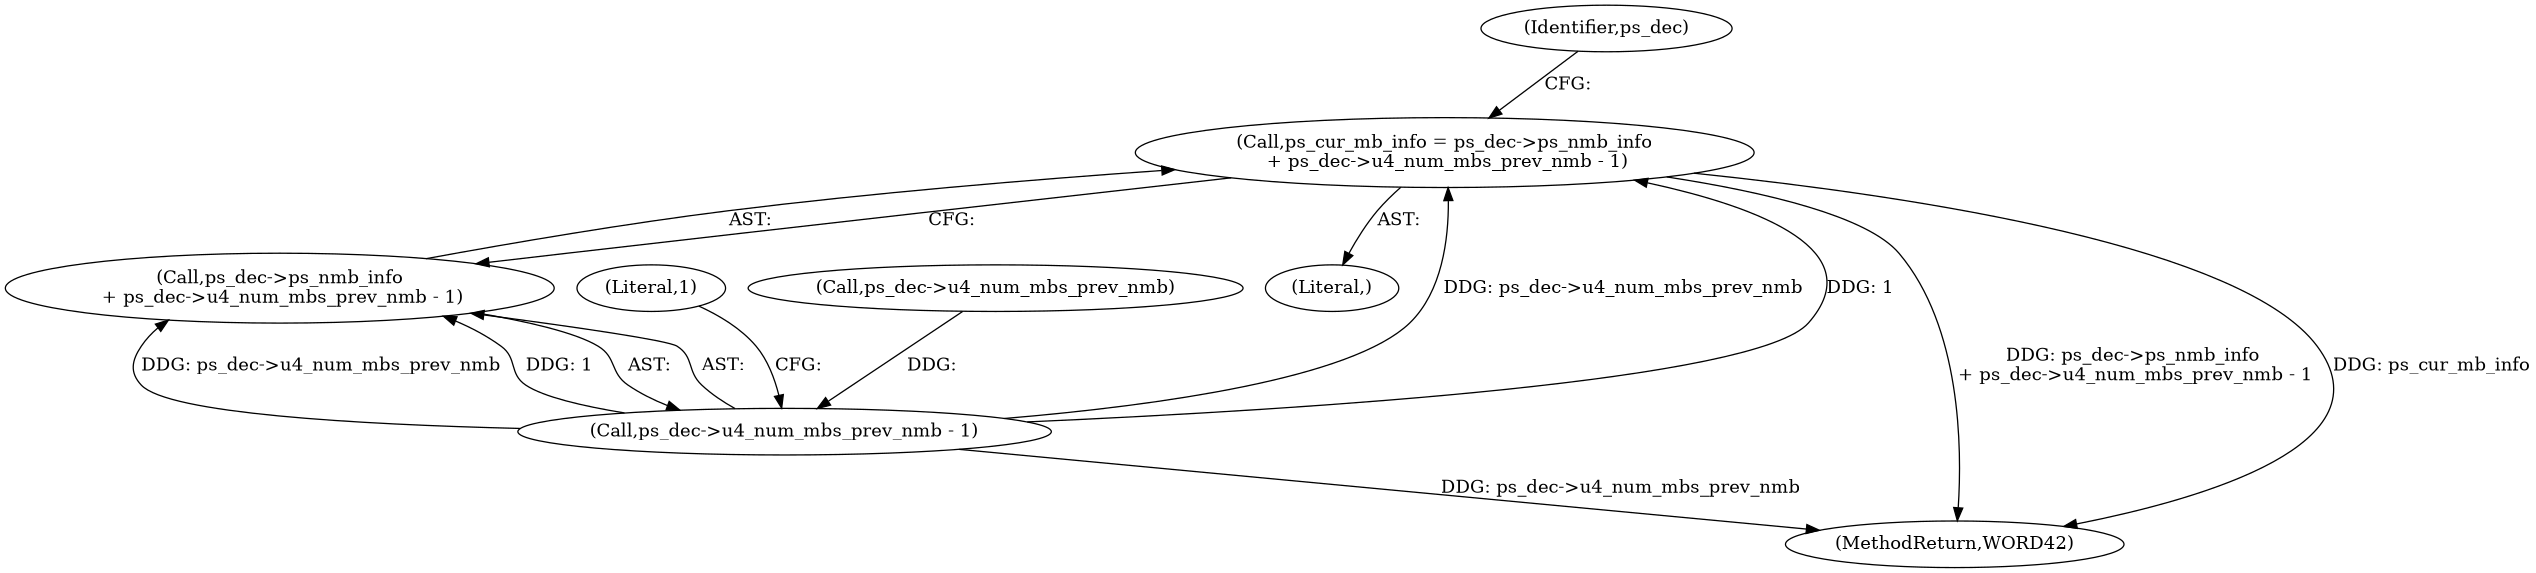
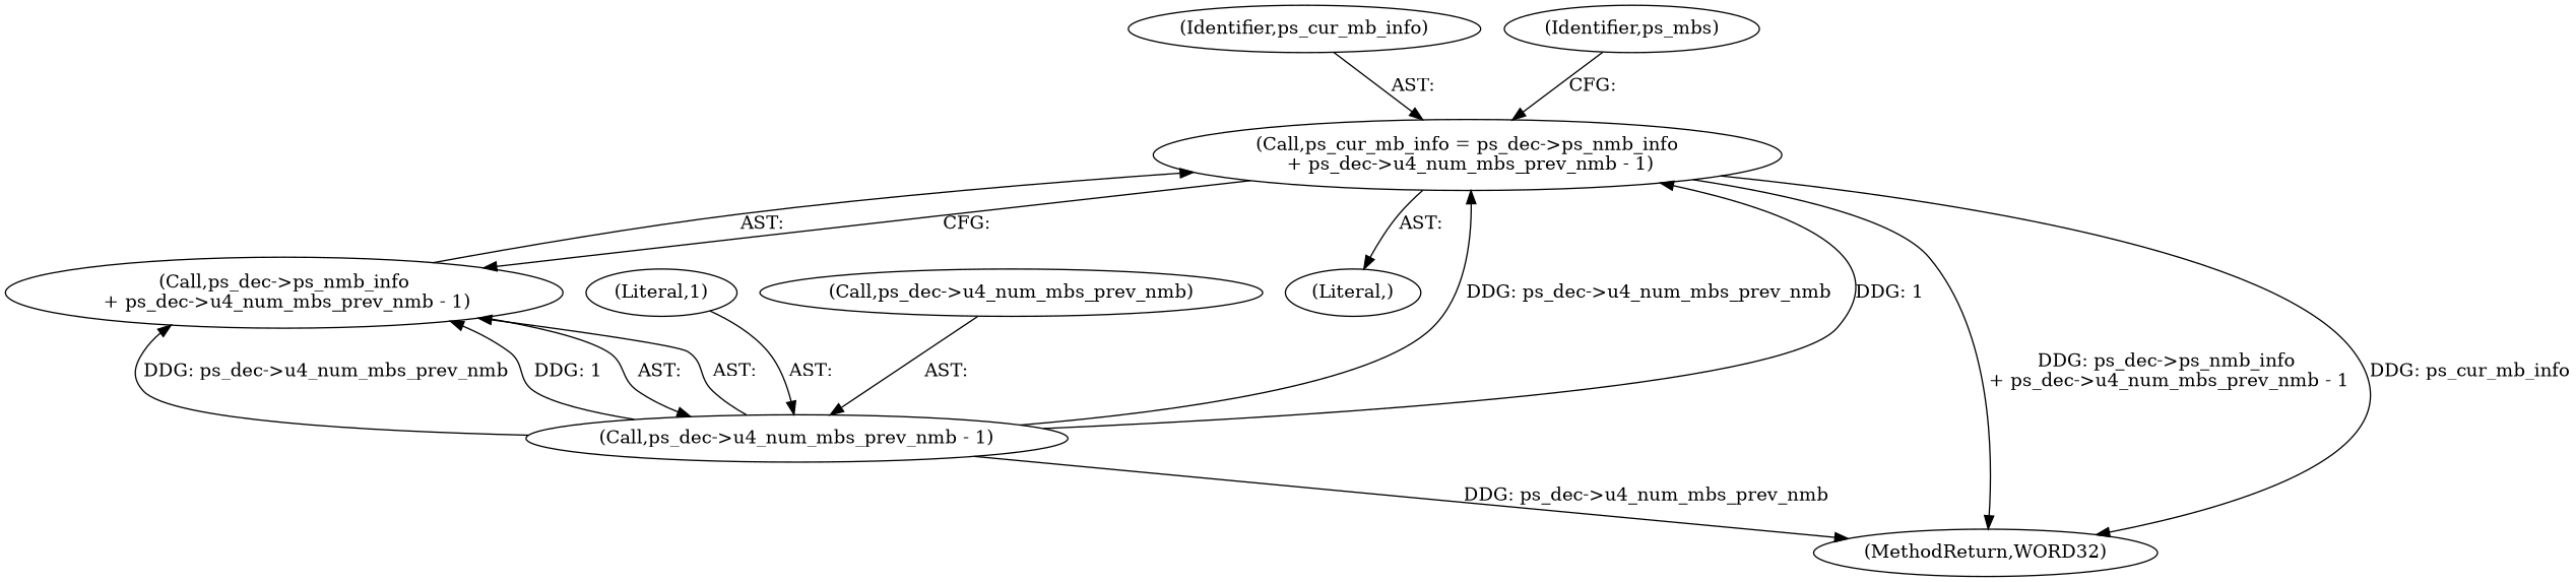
  digraph {
    n1 [label="(Call,ps_cur_mb_info = ps_dec->ps_nmb_info\n + ps_dec->u4_num_mbs_prev_nmb - 1)"]
    n2 [label="(Call,ps_dec->ps_nmb_info\n + ps_dec->u4_num_mbs_prev_nmb - 1)"]
    n3 [label="(Literal,)"]
-   n4 [label="(MethodReturn,WORD42)"]
+   n4 [label="(MethodReturn,WORD32)"]
    n5 [label="(Call,ps_dec->u4_num_mbs_prev_nmb - 1)"]
    n6 [label="(Literal,1)"]
    n7 [label="(Call,ps_dec->u4_num_mbs_prev_nmb)"]
-   n9 [label="(Identifier,ps_dec)"]
+   n8 [label="(Identifier,ps_cur_mb_info)"]
+   n9 [label="(Identifier,ps_mbs)"]
    n1 -> n2 [label="CFG: "]
    n1 -> n3 [label="AST: "]
    n1 -> n4 [label="DDG: ps_dec->ps_nmb_info\n + ps_dec->u4_num_mbs_prev_nmb - 1"]
    n1 -> n4 [label="DDG: ps_cur_mb_info"]
    n2 -> n1 [label="AST: "]
    n2 -> n5 [label="AST: "]
    n5 -> n1 [label="DDG: ps_dec->u4_num_mbs_prev_nmb"]
    n5 -> n1 [label="DDG: 1"]
    n5 -> n2 [label="AST: "]
    n5 -> n2 [label="DDG: ps_dec->u4_num_mbs_prev_nmb"]
    n5 -> n2 [label="DDG: 1"]
    n5 -> n4 [label="DDG: ps_dec->u4_num_mbs_prev_nmb"]
-   n6 -> n5 [label="CFG: "]
-   n7 -> n5 [label="DDG: "]
+   n6 -> n5 [label="AST: "]
+   n7 -> n5 [label="AST: "]
+   n8 -> n1 [label="AST: "]
    n9 -> n1 [label="CFG: "]
  }
